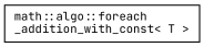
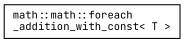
  digraph {
    rankdir=LR
    fontname="JetBrains Mono"
-   n1 [color=black fillcolor=white fontname="JetBrains Mono" fontsize=10 height=0.2 label="math::algo::foreach\l_addition_with_const\< T \>" shape=record style=filled width=0.4]
+   n1 [color=black fillcolor=white fontname="JetBrains Mono" fontsize=10 height=0.2 label="math::math::foreach\l_addition_with_const\< T \>" shape=record style=filled width=0.4]
  }
